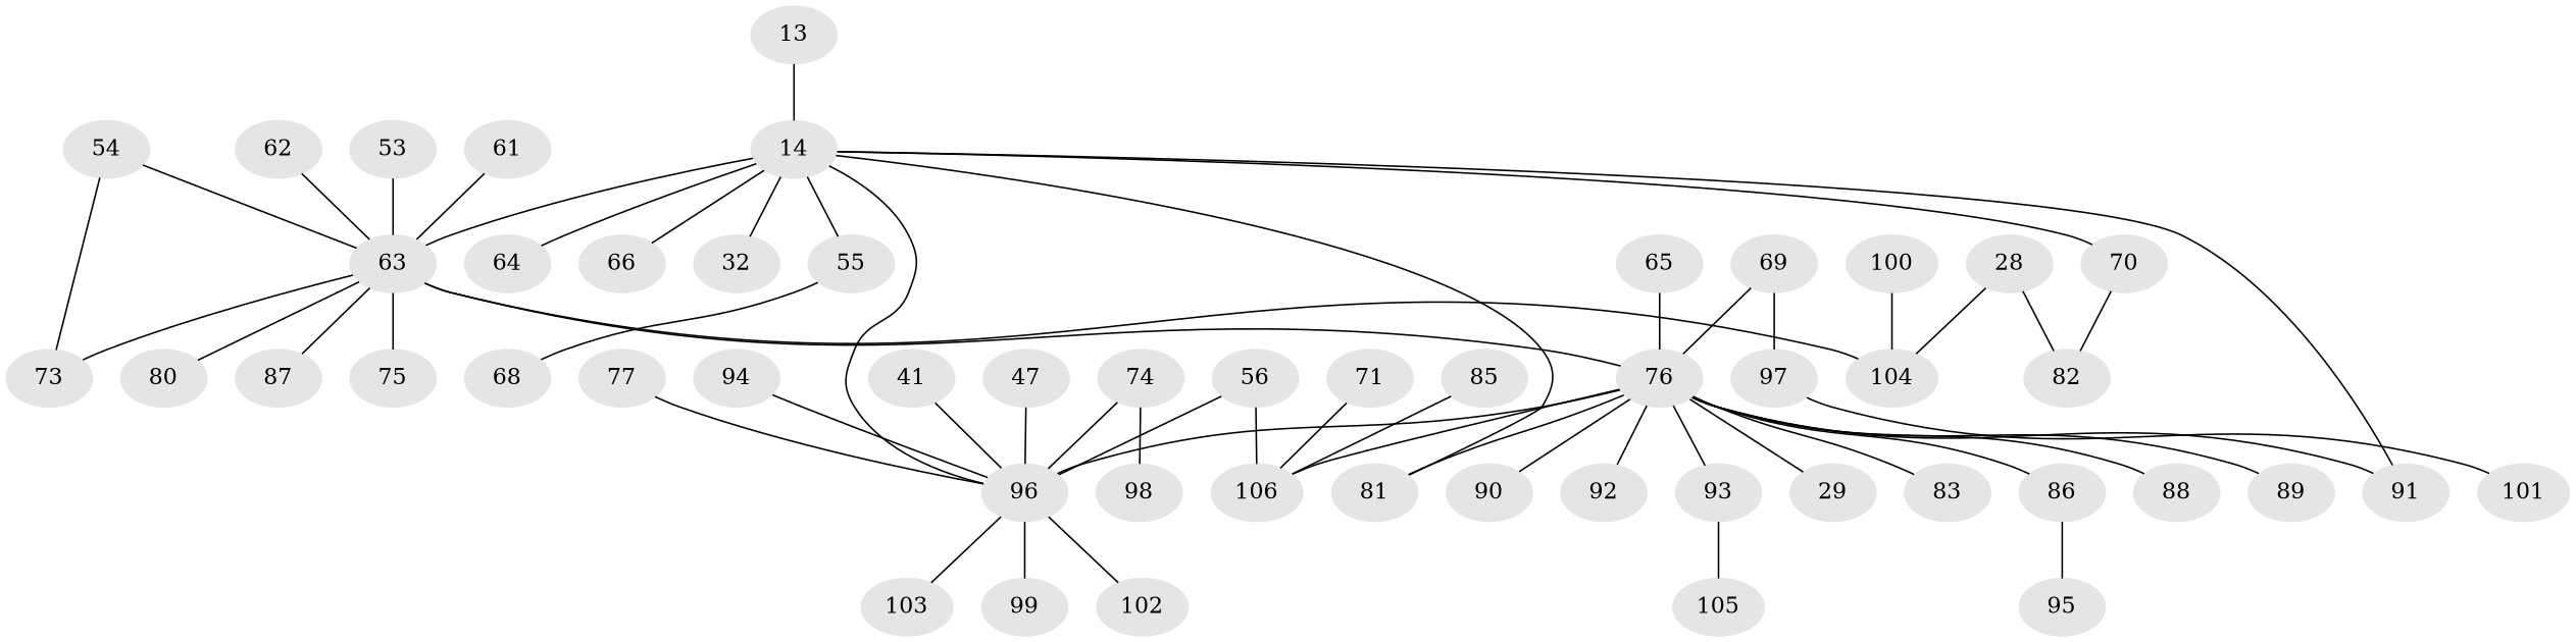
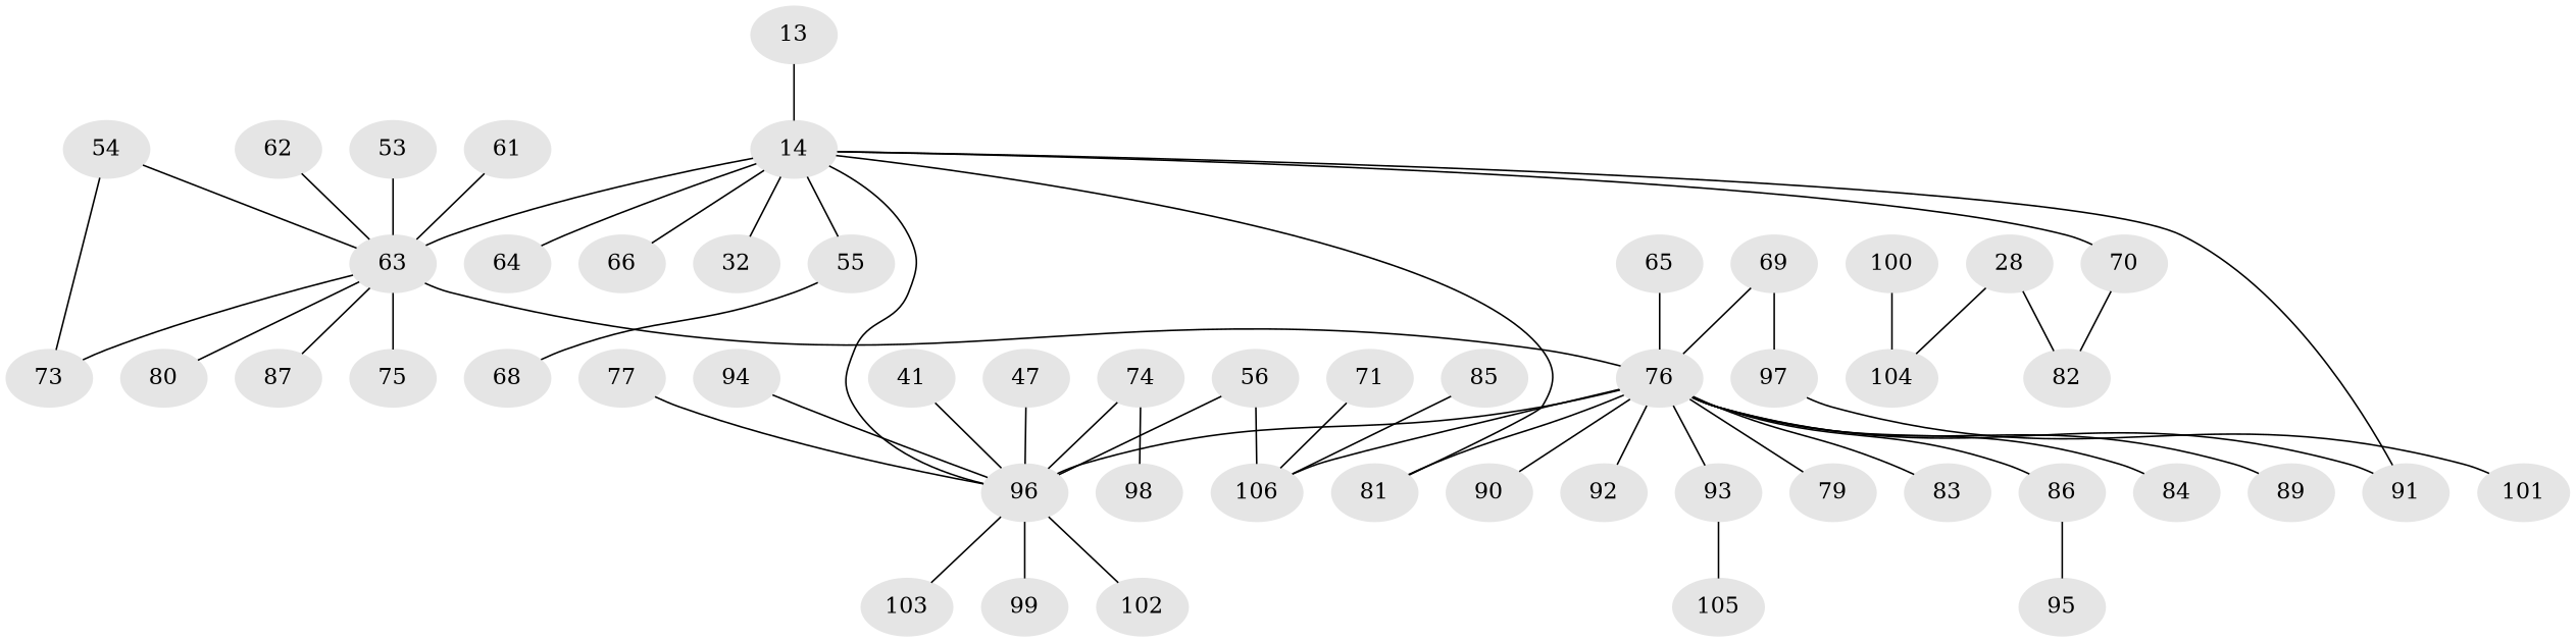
  graph {
    node [color=gray90 style=filled]
    14 [super="+12"]
    32
    55 [super="+31"]
    63 [super="+17+15+19+37+60+51"]
    64
    66
    70 [super="+34"]
    81 [super="+16+50"]
    91
    96 [super="+2+1+20+72+84"]
    13
    68
    73
    75
    76 [super="+3+7+18+46+26+59+67"]
    80
    87
    104 [super="+49"]
    82
    99
    102
    103 [super="+38"]
    41
    47
    53
    54
    56
    106 [super="+48"]
    61
    62
-   79 [label=29]
+   79
    83
    86 [super="+58"]
-   88
+   88 [label=84]
    89 [super="+40"]
    90
    92
    93
    77 [super="+42"]
    65
    69
    97
    101
    71
    74 [super="+24+52"]
    98
    95
    105
    n49 [label=28]
    85
    94
    100
    14 -- 32
    14 -- 55
    14 -- 63 [weight=3]
    14 -- 64
    14 -- 66
    14 -- 70 [weight=2]
    14 -- 81
    14 -- 91
    14 -- 96
    55 -- 68
    63 -- 73
    63 -- 75
    63 -- 76 [weight=4]
    63 -- 80
    63 -- 87
-   63 -- 104
    70 -- 82
    96 -- 99
    96 -- 102
    96 -- 103
    13 -- 14
    76 -- 81
    76 -- 91
    76 -- 96 [weight=3]
    76 -- 106
    76 -- 79
    76 -- 83
    76 -- 86
    76 -- 88
    76 -- 89
    76 -- 90
    76 -- 92
    76 -- 93
    41 -- 96
    47 -- 96
    53 -- 63
    54 -- 63
    54 -- 73
    56 -- 96
    56 -- 106
    61 -- 63
    62 -- 63
    86 -- 95
    93 -- 105
    77 -- 96
    65 -- 76
    69 -- 76
    69 -- 97
    97 -- 101
    71 -- 106
    74 -- 96
    74 -- 98
    n49 -- 104
    n49 -- 82
    85 -- 106
    94 -- 96
    100 -- 104
  }
